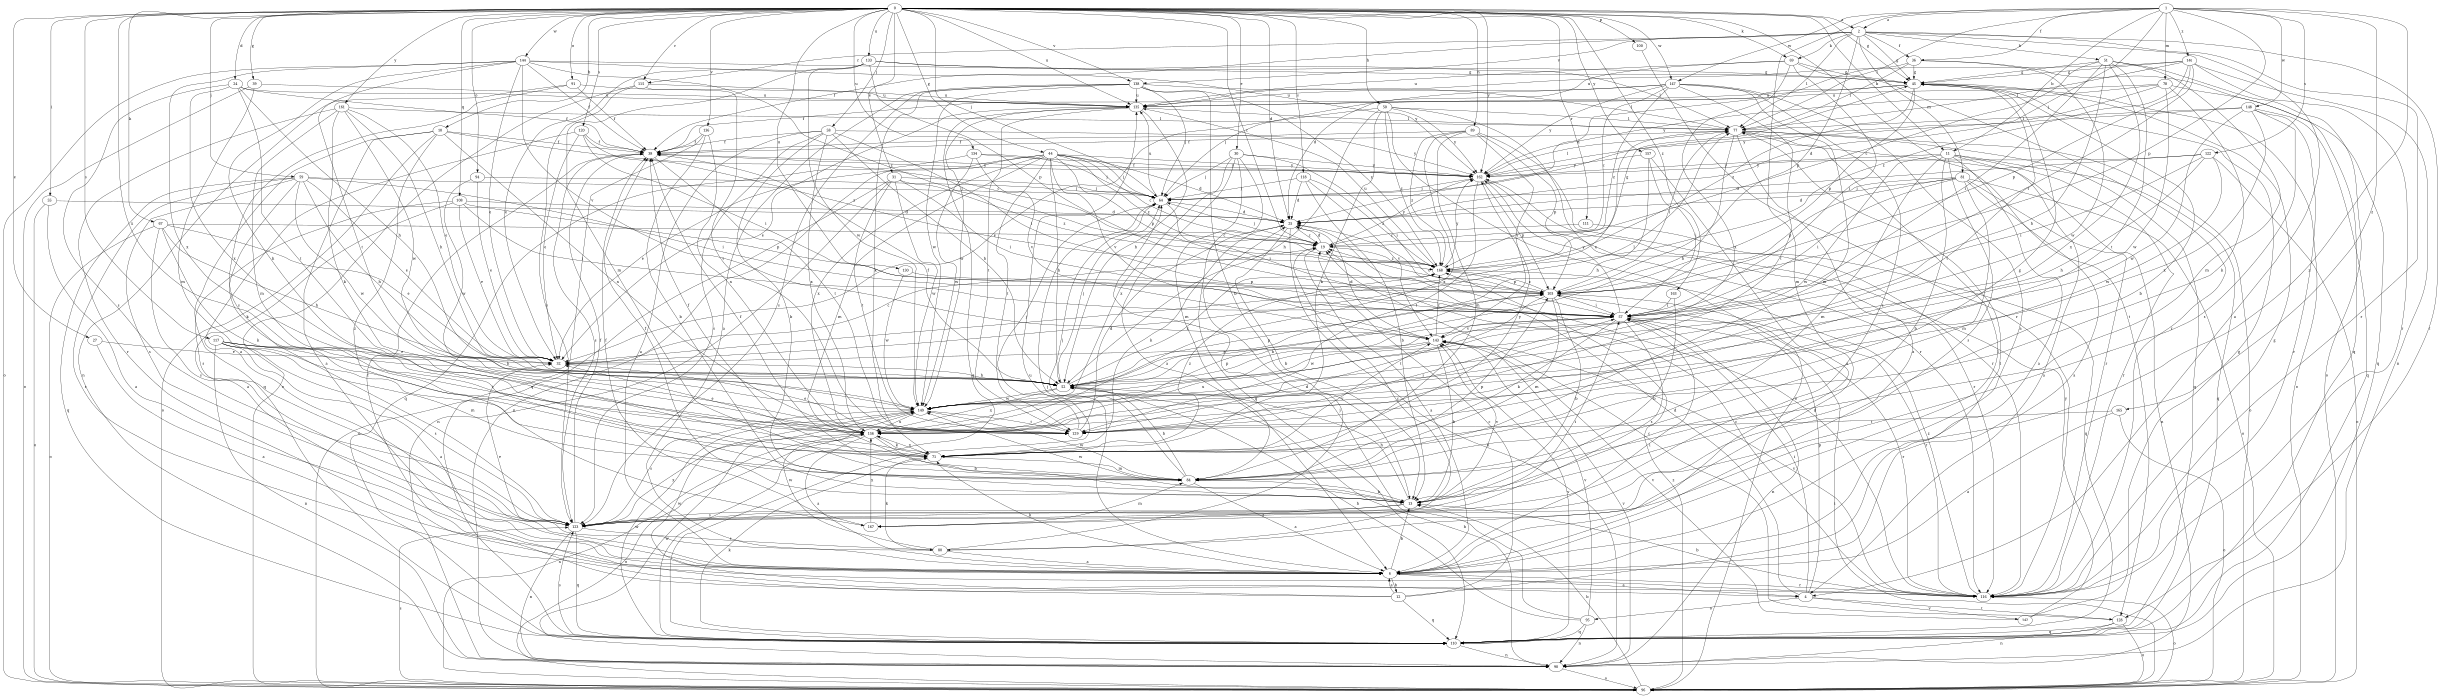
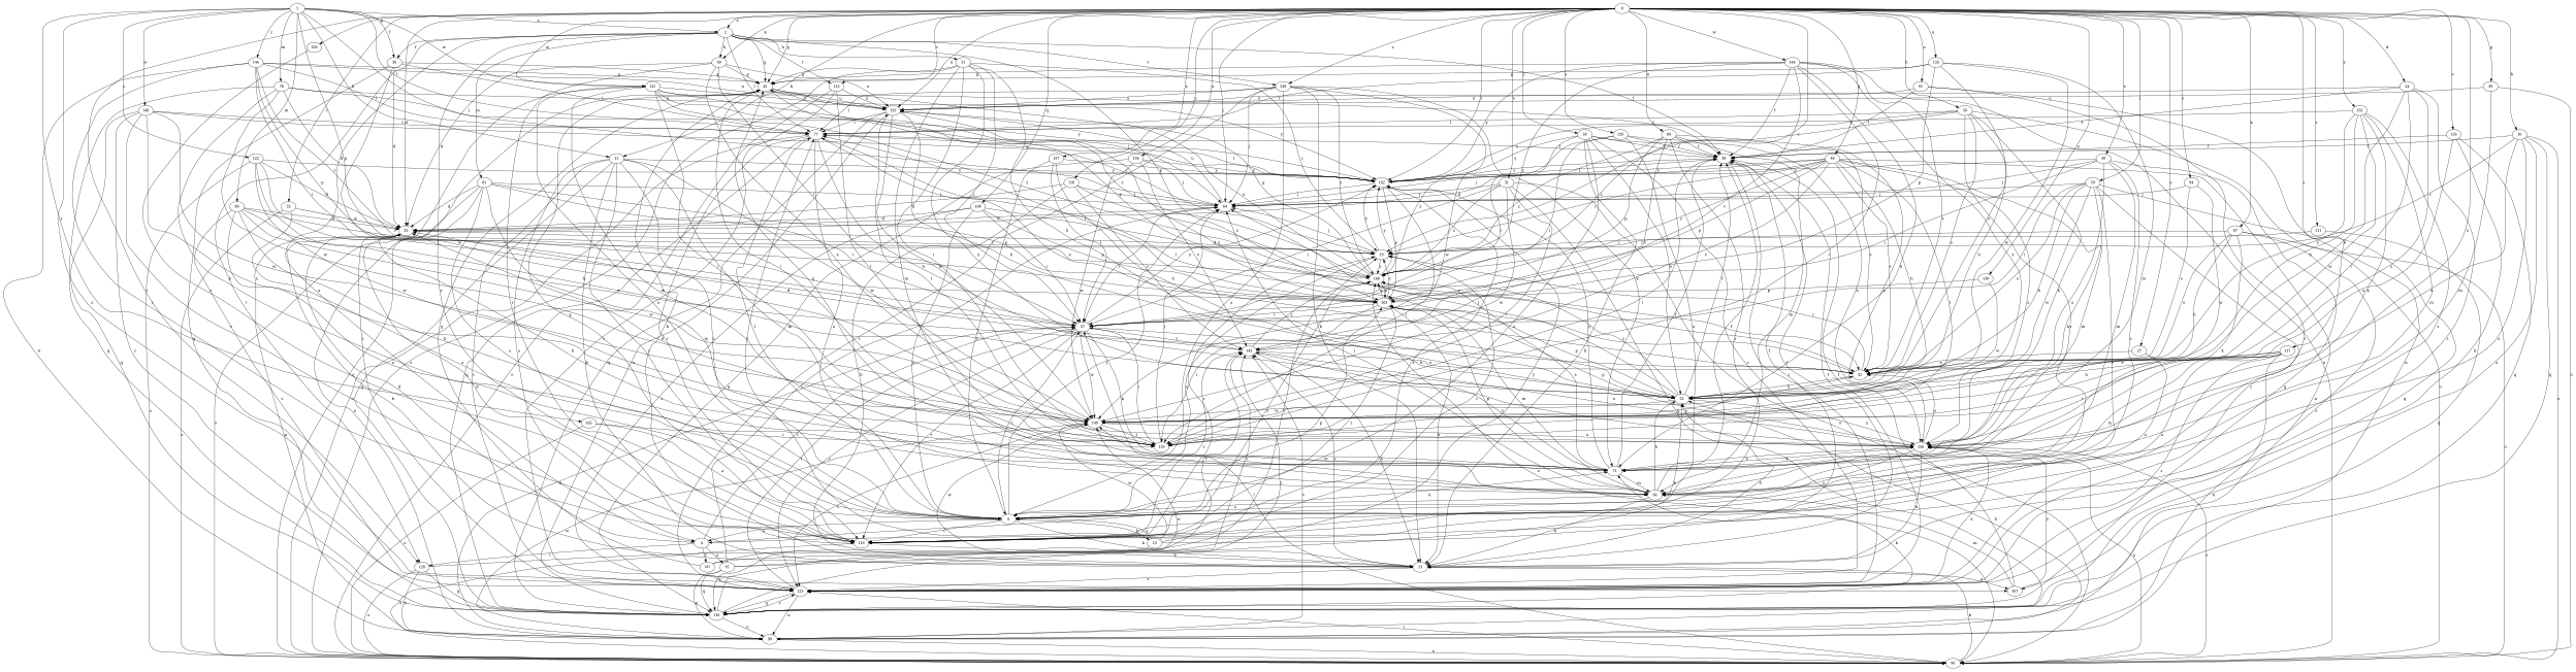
  strict digraph {
    fontname="Noto Serif"
    node [fontname="Noto Serif"]
    edge [fontname="Noto Serif"]
    0
    2
    10
    11
    19
    24
    25
    27
    30
    31
    39
    44
    45
    50
    55
    58
    59
    64
    67
    69
    89
    91
    94
    100
    108
    111
    115
    117
    118
    120
    128
    130
    133
    134
    135
    136
    138
    144
    147
    156
    157
    161
    162
-   163
    36
    77
    103
    4
    38
    51
    81
    116
    167
    96
    110
    6
    13
    84
    123
    149
    168
    52
    129
    71
    90
    32
    57
    143
    1
    78
    80
    122
    148
    165
    n75 [label=146]
    95
    142
    12
    0 -> 2 [label=a]
    0 -> 10 [label=b]
    0 -> 11 [label=b]
    0 -> 19 [label=c]
    0 -> 24 [label=d]
    0 -> 25 [label=d]
    0 -> 27 [label=e]
    0 -> 30 [label=e]
    0 -> 31 [label=e]
    0 -> 39 [label=g]
    0 -> 44 [label=g]
    0 -> 45 [label=g]
    0 -> 50 [label=h]
    0 -> 55 [label=i]
    0 -> 58 [label=j]
    0 -> 59 [label=j]
    0 -> 64 [label=j]
    0 -> 67 [label=k]
    0 -> 69 [label=k]
    0 -> 89 [label=n]
    0 -> 91 [label=o]
    0 -> 94 [label=o]
    0 -> 100 [label=p]
    0 -> 108 [label=q]
    0 -> 111 [label=r]
    0 -> 115 [label=r]
    0 -> 117 [label=s]
    0 -> 118 [label=s]
    0 -> 120 [label=s]
    0 -> 128 [label=t]
    0 -> 130 [label=u]
    0 -> 133 [label=u]
    0 -> 134 [label=u]
    0 -> 135 [label=u]
    0 -> 136 [label=v]
    0 -> 138 [label=v]
    0 -> 144 [label=w]
    0 -> 147 [label=w]
    0 -> 156 [label=x]
    0 -> 157 [label=y]
    0 -> 161 [label=y]
    0 -> 162 [label=y]
-   0 -> 163 [label=z]
    2 -> 45 [label=g]
    2 -> 69 [label=k]
    2 -> 115 [label=r]
    2 -> 128 [label=t]
    2 -> 138 [label=v]
    2 -> 36 [label=f]
    2 -> 77 [label=l]
    2 -> 103 [label=p]
    2 -> 4 [label=a]
    2 -> 38 [label=f]
    2 -> 51 [label=h]
    2 -> 81 [label=m]
    2 -> 116 [label=r]
    10 -> 19 [label=c]
    10 -> 156 [label=x]
    10 -> 4 [label=a]
    10 -> 38 [label=f]
    10 -> 167 [label=z]
    10 -> 96 [label=o]
    10 -> 110 [label=q]
    11 -> 162 [label=y]
    11 -> 4 [label=a]
    11 -> 116 [label=r]
    11 -> 110 [label=q]
    11 -> 6 [label=a]
    11 -> 13 [label=b]
    11 -> 84 [label=m]
    11 -> 123 [label=s]
    11 -> 149 [label=w]
    19 -> 25 [label=d]
    19 -> 64 [label=j]
    19 -> 162 [label=y]
    19 -> 6 [label=a]
    19 -> 168 [label=z]
    24 -> 135 [label=u]
    24 -> 156 [label=x]
    24 -> 38 [label=f]
    24 -> 123 [label=s]
    24 -> 52 [label=h]
    24 -> 129 [label=t]
    25 -> 19 [label=c]
    25 -> 13 [label=b]
    25 -> 71 [label=k]
    25 -> 90 [label=n]
    27 -> 6 [label=a]
    27 -> 32 [label=e]
    30 -> 64 [label=j]
    30 -> 156 [label=x]
    30 -> 162 [label=y]
    30 -> 110 [label=q]
    30 -> 6 [label=a]
    30 -> 84 [label=m]
    30 -> 57 [label=i]
    31 -> 64 [label=j]
    31 -> 96 [label=o]
    31 -> 149 [label=w]
    31 -> 168 [label=z]
    31 -> 129 [label=t]
    31 -> 90 [label=n]
    31 -> 57 [label=i]
    39 -> 135 [label=u]
    39 -> 96 [label=o]
    39 -> 84 [label=m]
    44 -> 19 [label=c]
    44 -> 25 [label=d]
    44 -> 64 [label=j]
    44 -> 156 [label=x]
    44 -> 162 [label=y]
    44 -> 103 [label=p]
    44 -> 84 [label=m]
    44 -> 168 [label=z]
    44 -> 52 [label=h]
    44 -> 129 [label=t]
    44 -> 90 [label=n]
    44 -> 32 [label=e]
    44 -> 143 [label=v]
    45 -> 135 [label=u]
    45 -> 103 [label=p]
    45 -> 38 [label=f]
    45 -> 96 [label=o]
    45 -> 13 [label=b]
    45 -> 168 [label=z]
    45 -> 129 [label=t]
    50 -> 162 [label=y]
    50 -> 77 [label=l]
    50 -> 116 [label=r]
    50 -> 96 [label=o]
    50 -> 168 [label=z]
    50 -> 52 [label=h]
    50 -> 71 [label=k]
    50 -> 32 [label=e]
    55 -> 25 [label=d]
    55 -> 96 [label=o]
    55 -> 6 [label=a]
    58 -> 156 [label=x]
    58 -> 162 [label=y]
    58 -> 38 [label=f]
    58 -> 6 [label=a]
    58 -> 13 [label=b]
    58 -> 123 [label=s]
    58 -> 52 [label=h]
    58 -> 57 [label=i]
    59 -> 64 [label=j]
    59 -> 116 [label=r]
    59 -> 110 [label=q]
    59 -> 123 [label=s]
    59 -> 149 [label=w]
    59 -> 52 [label=h]
    59 -> 71 [label=k]
    59 -> 32 [label=e]
    59 -> 57 [label=i]
    64 -> 25 [label=d]
    64 -> 135 [label=u]
    64 -> 57 [label=i]
    67 -> 19 [label=c]
    67 -> 96 [label=o]
    67 -> 123 [label=s]
    67 -> 52 [label=h]
    67 -> 71 [label=k]
    67 -> 32 [label=e]
    69 -> 25 [label=d]
    69 -> 45 [label=g]
    69 -> 135 [label=u]
    69 -> 156 [label=x]
    69 -> 116 [label=r]
    69 -> 57 [label=i]
    89 -> 156 [label=x]
    89 -> 103 [label=p]
    89 -> 38 [label=f]
    89 -> 116 [label=r]
    89 -> 84 [label=m]
    89 -> 168 [label=z]
    89 -> 143 [label=v]
    91 -> 135 [label=u]
    91 -> 38 [label=f]
    91 -> 123 [label=s]
    91 -> 90 [label=n]
    94 -> 64 [label=j]
    94 -> 149 [label=w]
    94 -> 32 [label=e]
    100 -> 116 [label=r]
    108 -> 25 [label=d]
    108 -> 103 [label=p]
    108 -> 6 [label=a]
    108 -> 123 [label=s]
    108 -> 32 [label=e]
    108 -> 57 [label=i]
    111 -> 19 [label=c]
    111 -> 110 [label=q]
    115 -> 135 [label=u]
    115 -> 96 [label=o]
    115 -> 123 [label=s]
    115 -> 129 [label=t]
    117 -> 6 [label=a]
    117 -> 84 [label=m]
    117 -> 123 [label=s]
    117 -> 52 [label=h]
    117 -> 129 [label=t]
    117 -> 90 [label=n]
    117 -> 32 [label=e]
    118 -> 25 [label=d]
    118 -> 64 [label=j]
    118 -> 13 [label=b]
    118 -> 168 [label=z]
    118 -> 143 [label=v]
    120 -> 38 [label=f]
    120 -> 6 [label=a]
    120 -> 168 [label=z]
    120 -> 32 [label=e]
    120 -> 57 [label=i]
    128 -> 19 [label=c]
    128 -> 96 [label=o]
    128 -> 110 [label=q]
    128 -> 90 [label=n]
    130 -> 103 [label=p]
    130 -> 149 [label=w]
    133 -> 45 [label=g]
    133 -> 77 [label=l]
    133 -> 103 [label=p]
    133 -> 84 [label=m]
    133 -> 149 [label=w]
    133 -> 32 [label=e]
    134 -> 64 [label=j]
    134 -> 162 [label=y]
    134 -> 110 [label=q]
    134 -> 149 [label=w]
    134 -> 143 [label=v]
    135 -> 77 [label=l]
    135 -> 110 [label=q]
    135 -> 149 [label=w]
    135 -> 52 [label=h]
    135 -> 129 [label=t]
    135 -> 32 [label=e]
    136 -> 156 [label=x]
    136 -> 38 [label=f]
    136 -> 110 [label=q]
    136 -> 13 [label=b]
    138 -> 64 [label=j]
    138 -> 135 [label=u]
    138 -> 77 [label=l]
    138 -> 6 [label=a]
    138 -> 13 [label=b]
    138 -> 123 [label=s]
    138 -> 149 [label=w]
    138 -> 168 [label=z]
    138 -> 71 [label=k]
    144 -> 45 [label=g]
    144 -> 156 [label=x]
    144 -> 162 [label=y]
    144 -> 38 [label=f]
    144 -> 96 [label=o]
    144 -> 168 [label=z]
    144 -> 129 [label=t]
    144 -> 71 [label=k]
    144 -> 32 [label=e]
    144 -> 143 [label=v]
    147 -> 19 [label=c]
    147 -> 64 [label=j]
    147 -> 135 [label=u]
    147 -> 162 [label=y]
    147 -> 6 [label=a]
    147 -> 84 [label=m]
    147 -> 123 [label=s]
    147 -> 168 [label=z]
    147 -> 129 [label=t]
    156 -> 103 [label=p]
    156 -> 96 [label=o]
    156 -> 6 [label=a]
    156 -> 13 [label=b]
    156 -> 71 [label=k]
    156 -> 32 [label=e]
    157 -> 162 [label=y]
    157 -> 6 [label=a]
    157 -> 52 [label=h]
    157 -> 57 [label=i]
    161 -> 77 [label=l]
    161 -> 116 [label=r]
    161 -> 84 [label=m]
    161 -> 149 [label=w]
    161 -> 52 [label=h]
    161 -> 71 [label=k]
    161 -> 32 [label=e]
    162 -> 64 [label=j]
    162 -> 77 [label=l]
    162 -> 103 [label=p]
    162 -> 38 [label=f]
    162 -> 116 [label=r]
    162 -> 129 [label=t]
-   163 -> 13 [label=b]
-   163 -> 57 [label=i]
    36 -> 25 [label=d]
    36 -> 45 [label=g]
    36 -> 77 [label=l]
    36 -> 110 [label=q]
    36 -> 149 [label=w]
    77 -> 38 [label=f]
    77 -> 116 [label=r]
    77 -> 96 [label=o]
    77 -> 110 [label=q]
    77 -> 6 [label=a]
    77 -> 52 [label=h]
    77 -> 32 [label=e]
    103 -> 19 [label=c]
    103 -> 77 [label=l]
    103 -> 116 [label=r]
    103 -> 13 [label=b]
    103 -> 84 [label=m]
    103 -> 168 [label=z]
    103 -> 129 [label=t]
    103 -> 57 [label=i]
    4 -> 25 [label=d]
    4 -> 128 [label=t]
    4 -> 103 [label=p]
    4 -> 57 [label=i]
    4 -> 95 [label=o]
    4 -> 142 [label=v]
    38 -> 162 [label=y]
    38 -> 123 [label=s]
    38 -> 129 [label=t]
    51 -> 19 [label=c]
    51 -> 45 [label=g]
    51 -> 156 [label=x]
    51 -> 96 [label=o]
    51 -> 84 [label=m]
    51 -> 52 [label=h]
    51 -> 129 [label=t]
    51 -> 57 [label=i]
    81 -> 25 [label=d]
    81 -> 64 [label=j]
    81 -> 103 [label=p]
    81 -> 96 [label=o]
    81 -> 6 [label=a]
    81 -> 84 [label=m]
    81 -> 90 [label=n]
    81 -> 57 [label=i]
    116 -> 19 [label=c]
    116 -> 25 [label=d]
    116 -> 45 [label=g]
    116 -> 96 [label=o]
    116 -> 13 [label=b]
    116 -> 168 [label=z]
    116 -> 143 [label=v]
    167 -> 156 [label=x]
    167 -> 38 [label=f]
    167 -> 84 [label=m]
    96 -> 156 [label=x]
    96 -> 13 [label=b]
    96 -> 123 [label=s]
    96 -> 168 [label=z]
    96 -> 57 [label=i]
    110 -> 135 [label=u]
    110 -> 123 [label=s]
    110 -> 149 [label=w]
    110 -> 71 [label=k]
    110 -> 90 [label=n]
    110 -> 143 [label=v]
    6 -> 64 [label=j]
    6 -> 77 [label=l]
    6 -> 4 [label=a]
    6 -> 116 [label=r]
    6 -> 13 [label=b]
    6 -> 71 [label=k]
    6 -> 57 [label=i]
    6 -> 12 [label=b]
    13 -> 38 [label=f]
    13 -> 167 [label=z]
    13 -> 123 [label=s]
    13 -> 149 [label=w]
    13 -> 52 [label=h]
    13 -> 143 [label=v]
    84 -> 64 [label=j]
    84 -> 103 [label=p]
    84 -> 38 [label=f]
    84 -> 6 [label=a]
    84 -> 13 [label=b]
    84 -> 149 [label=w]
    84 -> 52 [label=h]
    123 -> 156 [label=x]
    123 -> 38 [label=f]
    123 -> 110 [label=q]
    123 -> 90 [label=n]
    123 -> 57 [label=i]
    149 -> 156 [label=x]
    149 -> 123 [label=s]
    149 -> 129 [label=t]
    168 -> 45 [label=g]
    168 -> 135 [label=u]
    168 -> 162 [label=y]
    168 -> 103 [label=p]
    52 -> 64 [label=j]
    52 -> 156 [label=x]
    52 -> 103 [label=p]
    52 -> 38 [label=f]
    52 -> 149 [label=w]
    52 -> 168 [label=z]
    129 -> 25 [label=d]
    129 -> 64 [label=j]
    129 -> 32 [label=e]
    129 -> 57 [label=i]
    71 -> 45 [label=g]
    71 -> 156 [label=x]
    71 -> 162 [label=y]
    71 -> 38 [label=f]
    71 -> 84 [label=m]
    71 -> 168 [label=z]
    71 -> 143 [label=v]
    90 -> 96 [label=o]
    90 -> 149 [label=w]
    90 -> 52 [label=h]
    90 -> 143 [label=v]
    32 -> 19 [label=c]
    32 -> 77 [label=l]
    32 -> 52 [label=h]
    57 -> 162 [label=y]
    57 -> 116 [label=r]
    57 -> 123 [label=s]
    57 -> 149 [label=w]
    57 -> 52 [label=h]
    57 -> 71 [label=k]
    57 -> 90 [label=n]
    57 -> 143 [label=v]
    143 -> 25 [label=d]
    143 -> 156 [label=x]
    143 -> 13 [label=b]
    143 -> 168 [label=z]
    143 -> 32 [label=e]
    1 -> 2 [label=a]
    1 -> 11 [label=b]
    1 -> 64 [label=j]
    1 -> 147 [label=w]
    1 -> 36 [label=f]
    1 -> 77 [label=l]
    1 -> 103 [label=p]
    1 -> 167 [label=z]
    1 -> 78 [label=m]
    1 -> 80 [label=m]
    1 -> 122 [label=s]
    1 -> 148 [label=w]
    1 -> 165 [label=z]
    1 -> n75 [label=z]
    78 -> 25 [label=d]
    78 -> 135 [label=u]
    78 -> 162 [label=y]
    78 -> 110 [label=q]
    78 -> 149 [label=w]
    78 -> 71 [label=k]
    80 -> 19 [label=c]
    80 -> 25 [label=d]
    80 -> 6 [label=a]
-   123 -> 80 [label=s]
+   80 -> 123 [label=s]
    80 -> 149 [label=w]
    80 -> 71 [label=k]
    80 -> 32 [label=e]
    122 -> 25 [label=d]
    122 -> 162 [label=y]
    122 -> 96 [label=o]
    122 -> 149 [label=w]
    122 -> 52 [label=h]
    122 -> 57 [label=i]
    148 -> 156 [label=x]
    148 -> 162 [label=y]
    148 -> 77 [label=l]
    148 -> 116 [label=r]
    148 -> 110 [label=q]
    148 -> 123 [label=s]
    148 -> 149 [label=w]
    165 -> 96 [label=o]
    165 -> 6 [label=a]
    165 -> 129 [label=t]
    n75 -> 45 [label=g]
    n75 -> 135 [label=u]
    n75 -> 77 [label=l]
    n75 -> 103 [label=p]
    n75 -> 116 [label=r]
    n75 -> 168 [label=z]
    n75 -> 90 [label=n]
    n75 -> 57 [label=i]
    95 -> 64 [label=j]
    95 -> 110 [label=q]
    95 -> 52 [label=h]
    95 -> 90 [label=n]
    95 -> 143 [label=v]
    142 -> 45 [label=g]
    142 -> 162 [label=y]
    142 -> 143 [label=v]
    12 -> 19 [label=c]
    12 -> 77 [label=l]
    12 -> 38 [label=f]
    12 -> 110 [label=q]
    12 -> 6 [label=a]
    12 -> 149 [label=w]
  }
